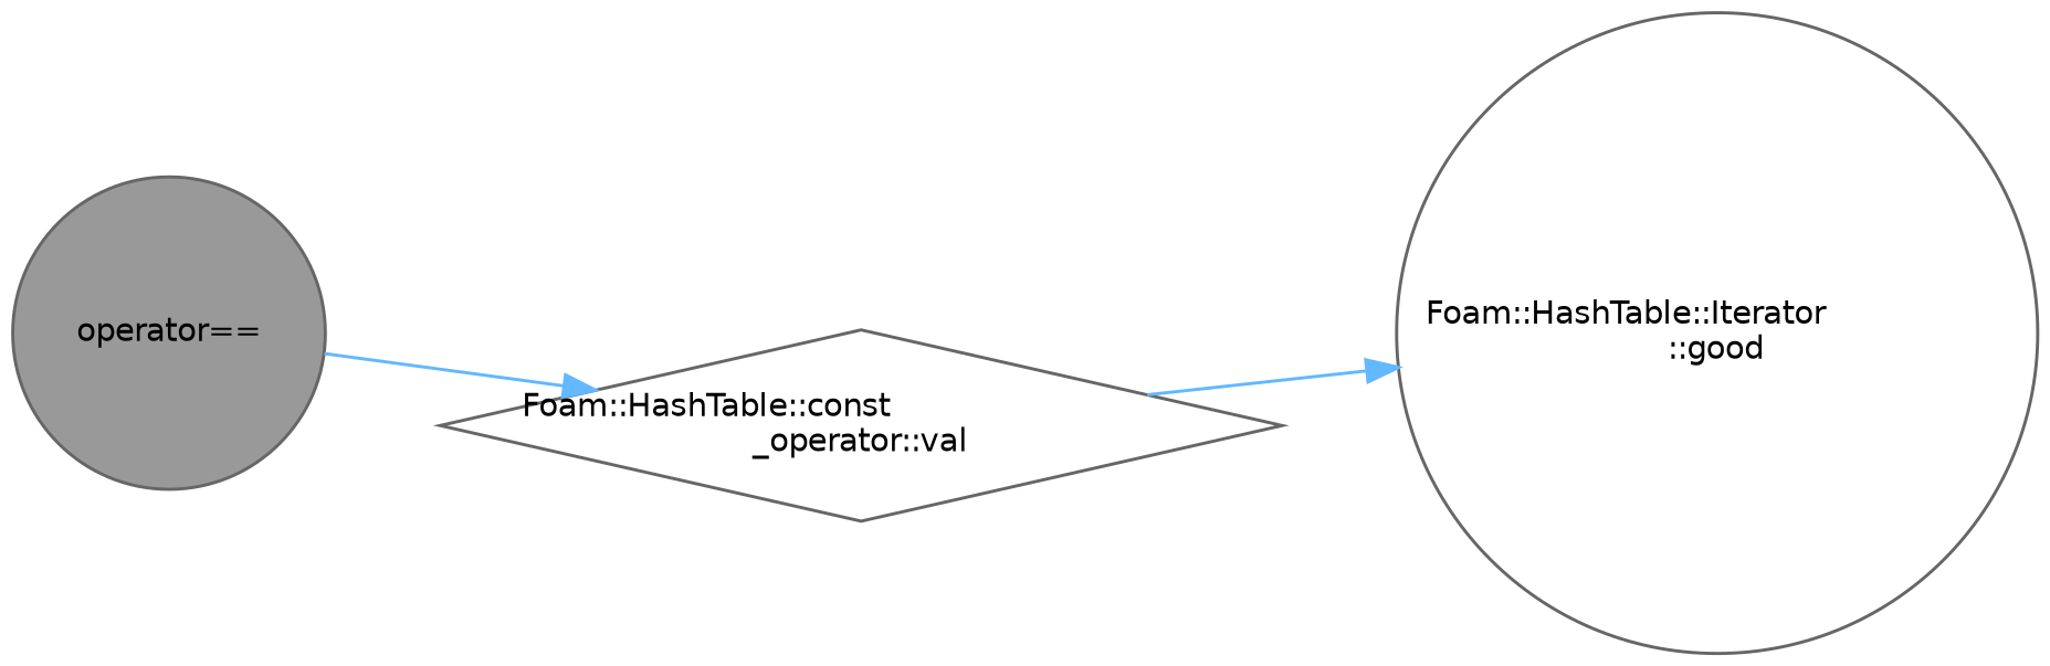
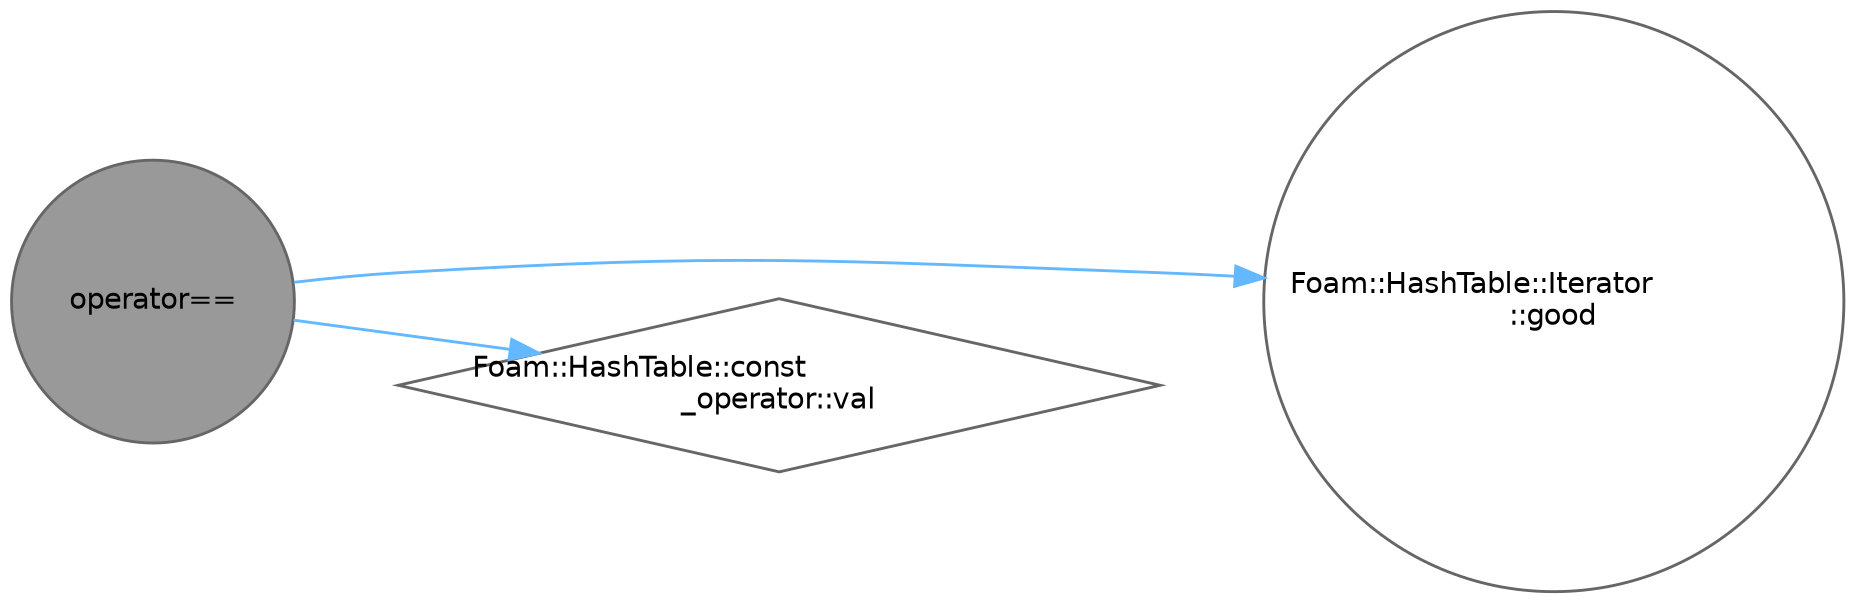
  digraph {
    rankdir=LR
    node [color=grey40 fillcolor=white fontname=Helvetica fontsize=10 shape=circle style=filled]
    edge [color=steelblue1 fontname=Helvetica fontsize=10 labelfontname=Helvetica labelfontsize=10 style=solid]
    n1 [color=gray40 fillcolor=grey60 fontcolor=black height=0.2 label="operator==" width=0.4]
    n2 [height=0.2 label="Foam::HashTable::Iterator\l::good" width=0.4]
    n3 [height=0.2 label="Foam::HashTable::const\l_operator::val" shape=diamond width=0.4]
-   n3 -> n2
+   n1 -> n2
    n1 -> n3
  }
